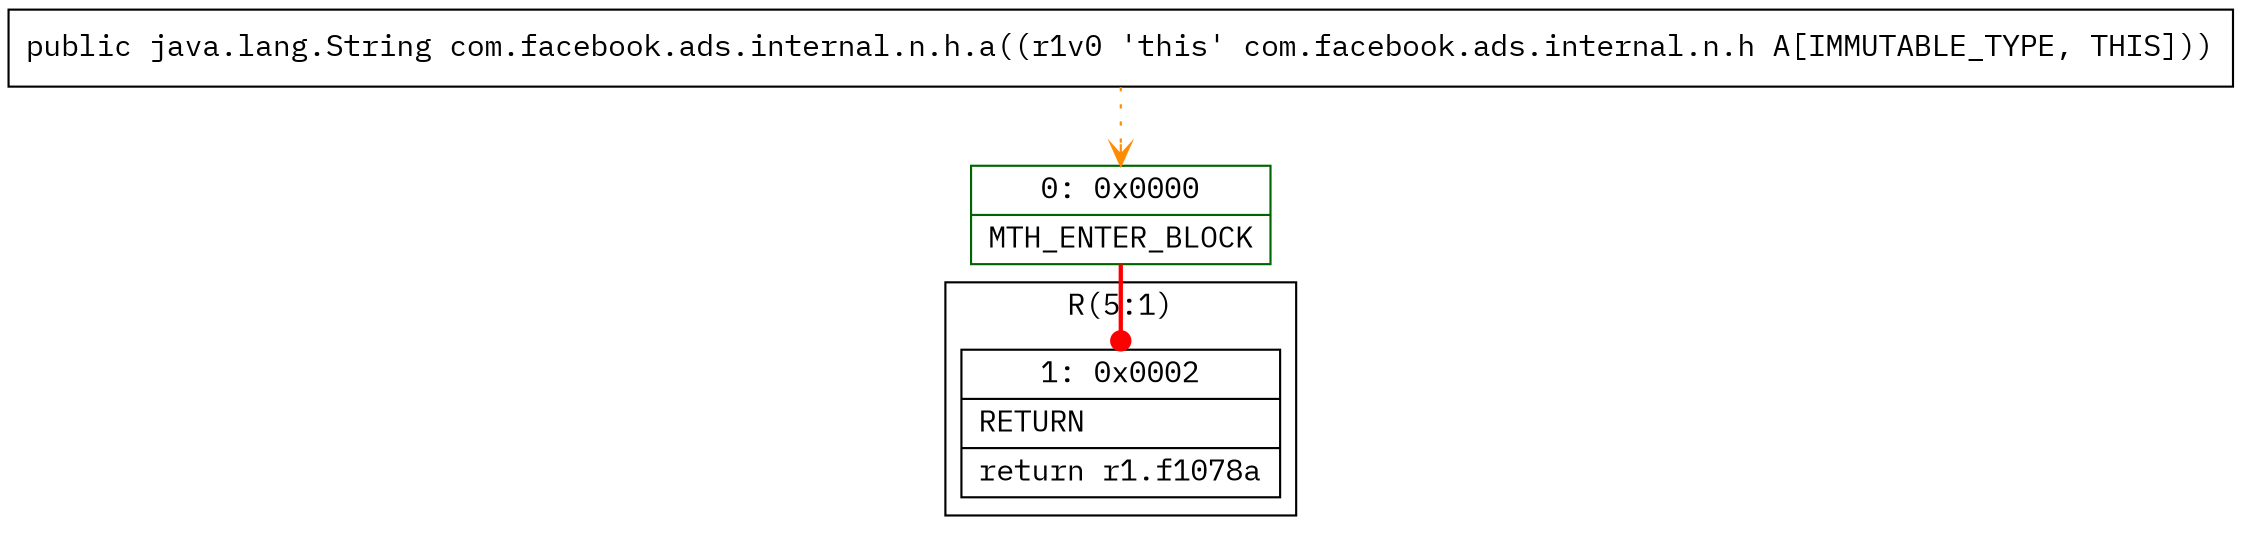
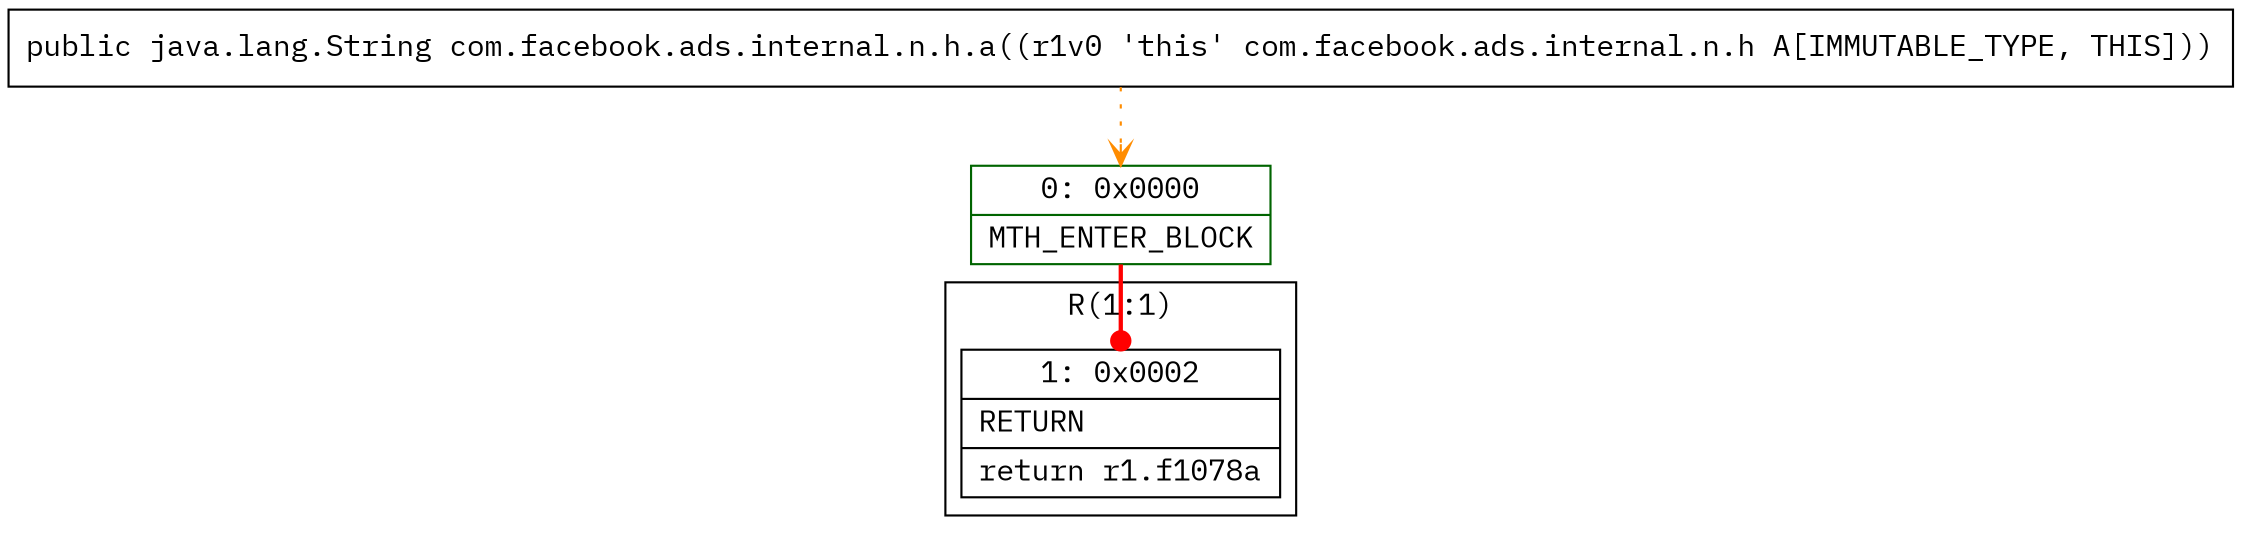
  digraph {
    fontname="IBM Plex Mono"
    node [color=black shape=record fontname="IBM Plex Mono"]
    edge [fontname="IBM Plex Mono"]
    n1 [label="{1\:\ 0x0002|RETURN\l|return r1.f1078a\l}"]
    n2 [color=darkgreen label="{0\:\ 0x0000|MTH_ENTER_BLOCK\l}"]
    n3 [label="{public java.lang.String com.facebook.ads.internal.n.h.a((r1v0 'this' com.facebook.ads.internal.n.h A[IMMUTABLE_TYPE, THIS])) }"]
    subgraph cluster_1 {
-     label="R(5:1)"
+     label="R(1:1)"
      n1
    }
    n2 -> n1 [color=red style=bold arrowhead=dot]
    n3 -> n2 [color=darkorange style=dotted arrowhead=vee]
  }
